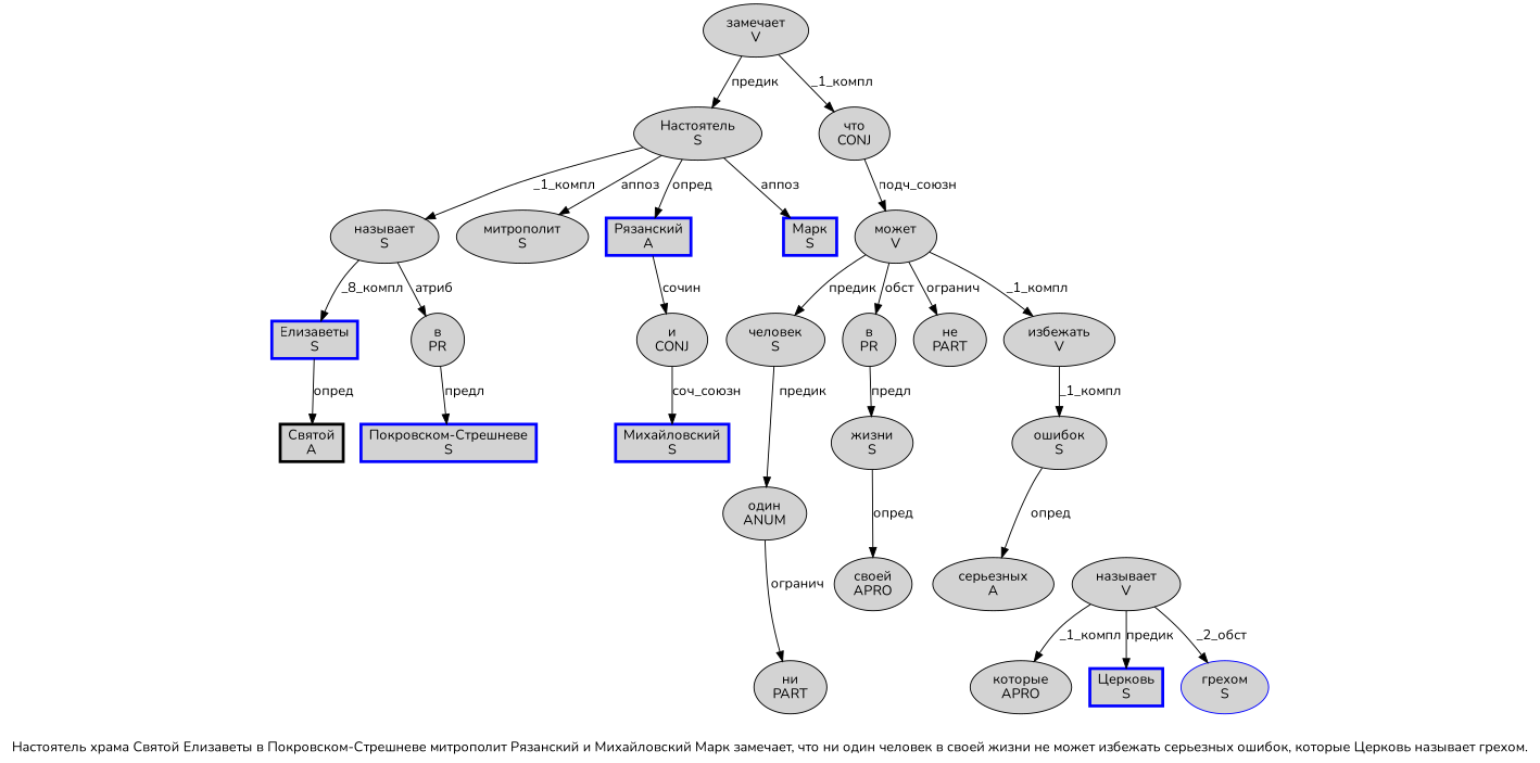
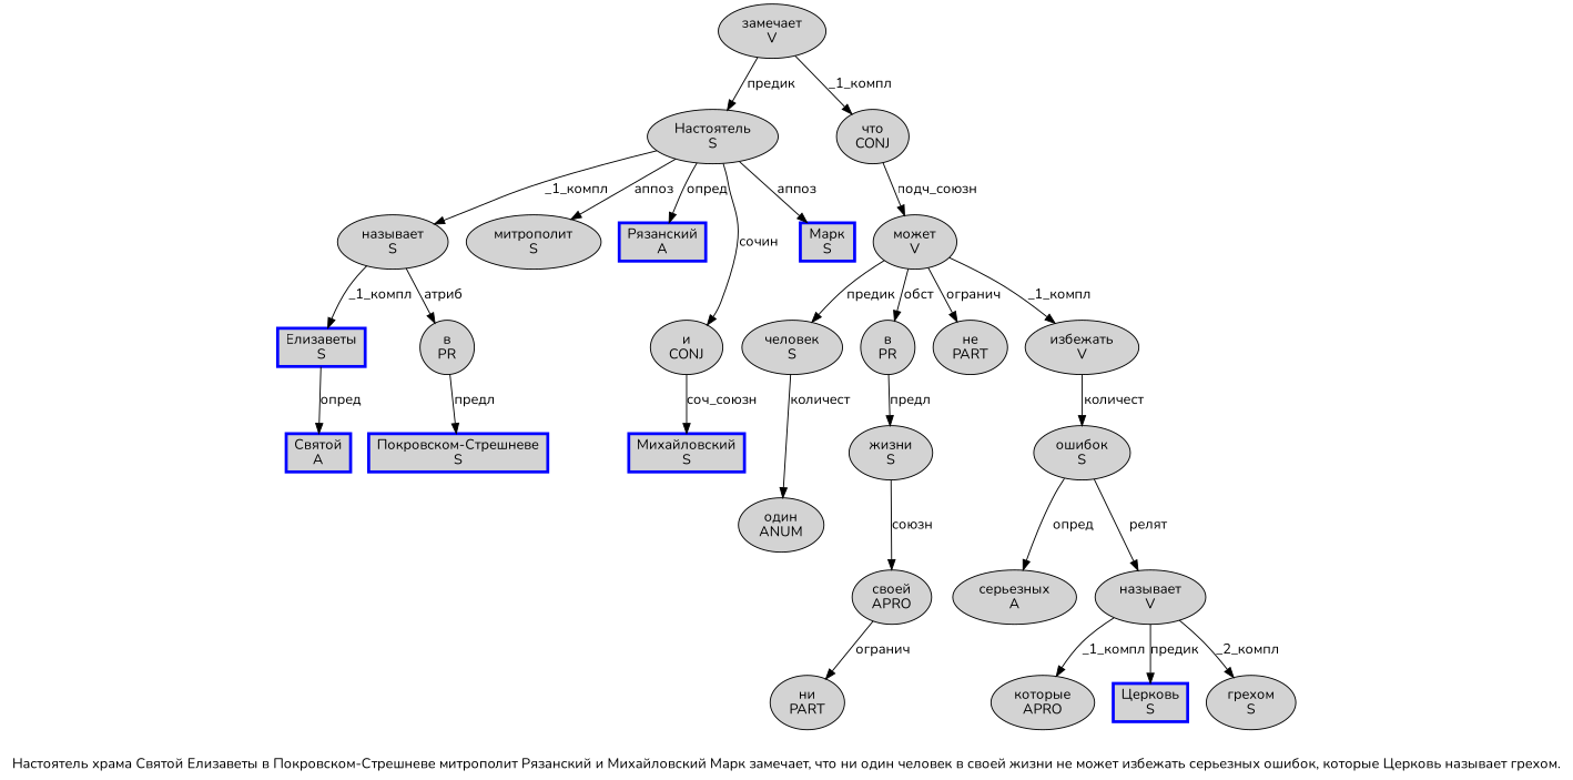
  digraph {
    fontname=Nunito
    label="Настоятель храма Святой Елизаветы в Покровском-Стрешневе митрополит Рязанский и Михайловский Марк замечает, что ни один человек в своей жизни не может избежать серьезных ошибок, которые Церковь называет грехом."
    node [fillcolor=lightgray fontname=Nunito penwidth=1 shape=ellipse style=filled]
    edge [fontname=Nunito]
    n1 [label="Настоятель\nS"]
    n2 [label="называет\nS"]
    n3 [label="митрополит\nS"]
    n4 [color=blue label="Рязанский\nA" penwidth=3 shape=box]
    n5 [label="и\nCONJ"]
    n6 [color=blue label="Марк\nS" penwidth=3 shape=box]
    n7 [color=blue label="Елизаветы\nS" penwidth=3 shape=box]
    n8 [label="в\nPR"]
    n9 [color=blue label="Михайловский\nS" penwidth=3 shape=box]
-   n10 [color=black label="Святой\nA" penwidth=3 shape=box]
+   n10 [color=blue label="Святой\nA" penwidth=3 shape=box]
    n11 [color=blue label="Покровском-Стрешневе\nS" penwidth=3 shape=box]
    n12 [label="замечает\nV"]
    n13 [label="что\nCONJ"]
    n14 [label="может\nV"]
    n15 [label="человек\nS"]
    n16 [label="в\nPR"]
    n17 [label="не\nPART"]
    n18 [label="избежать\nV"]
    n19 [label="ни\nPART"]
    n20 [label="один\nANUM"]
    n21 [label="жизни\nS"]
    n22 [label="своей\nAPRO"]
    n23 [label="ошибок\nS"]
    n24 [label="серьезных\nA"]
    n25 [label="называет\nV"]
    n26 [label="которые\nAPRO"]
    n27 [color=blue label="Церковь\nS" penwidth=3 shape=box]
-   n28 [label="грехом\nS" color=blue]
+   n28 [label="грехом\nS"]
    n1 -> n2 [label="_1_компл"]
    n1 -> n3 [label="аппоз"]
    n1 -> n4 [label="опред"]
-   n4 -> n5 [label="сочин"]
+   n1 -> n5 [label="сочин"]
    n1 -> n6 [label="аппоз"]
-   n2 -> n7 [label="_8_компл"]
+   n2 -> n7 [label="_1_компл"]
    n2 -> n8 [label="атриб"]
    n5 -> n9 [label="соч_союзн"]
    n7 -> n10 [label="опред"]
    n8 -> n11 [label="предл"]
    n12 -> n1 [label="предик"]
    n12 -> n13 [label="_1_компл"]
    n13 -> n14 [label="подч_союзн"]
    n14 -> n15 [label="предик"]
    n14 -> n16 [label="обст"]
    n14 -> n17 [label="огранич"]
    n14 -> n18 [label="_1_компл"]
-   n15 -> n20 [label="предик"]
+   n15 -> n20 [label="количест"]
    n16 -> n21 [label="предл"]
-   n18 -> n23 [label="_1_компл"]
-   n20 -> n19 [label="огранич"]
-   n21 -> n22 [label="опред"]
+   n18 -> n23 [label="количест"]
+   n22 -> n19 [label="огранич"]
+   n21 -> n22 [label="союзн"]
    n23 -> n24 [label="опред"]
+   n23 -> n25 [label="релят"]
    n25 -> n26 [label="_1_компл"]
    n25 -> n27 [label="предик"]
-   n25 -> n28 [label="_2_обст"]
+   n25 -> n28 [label="_2_компл"]
  }
